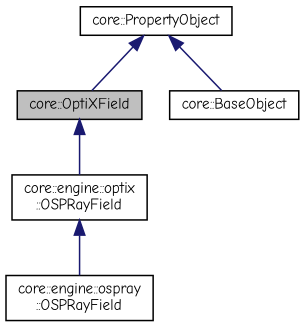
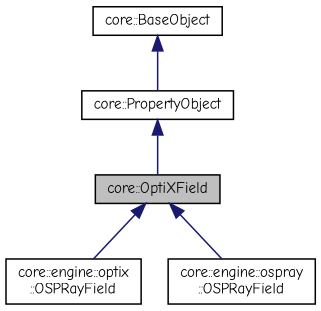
  digraph {
    fontname="Comic Neue"
    node [color=black fillcolor=white fontname="Comic Neue" fontsize=10 shape=record style=filled]
    edge [color=midnightblue dir=back fontname="Comic Neue" fontsize=10 labelfontname=Helvetica labelfontsize=10 style=solid]
    n1 [fillcolor=grey75 fontcolor=black height=0.2 label="core::OptiXField" width=0.4]
    n2 [height=0.2 label="core::engine::optix\l::OSPRayField" width=0.4]
    n3 [height=0.2 label="core::engine::ospray\l::OSPRayField" width=0.4]
    n4 [height=0.2 label="core::PropertyObject" width=0.4]
    n5 [height=0.2 label="core::BaseObject" width=0.4]
    n1 -> n2
-   n2 -> n3
+   n1 -> n3
    n4 -> n1
-   n4 -> n5
+   n5 -> n4
  }
